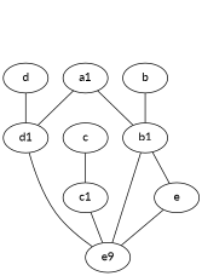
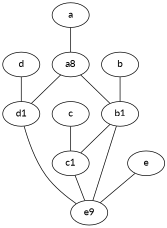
  graph {
    fontname=Lato
    node [fontname=Lato labelfontsize=50]
    edge [fontname=Lato]
    d
    d1
    n3 [label=e9]
-   a1
+   a
+   a1 [label=a8]
    b1
    c1
    b
    c
    e
    d -- d1
    d1 -- n3
+   a -- a1
    a1 -- d1
    a1 -- b1
    b1 -- n3
-   b1 -- e
+   b1 -- c1
    c1 -- n3
    b -- b1
    c -- c1
    e -- n3
  }
